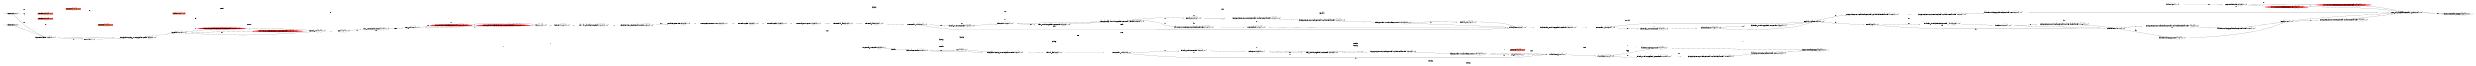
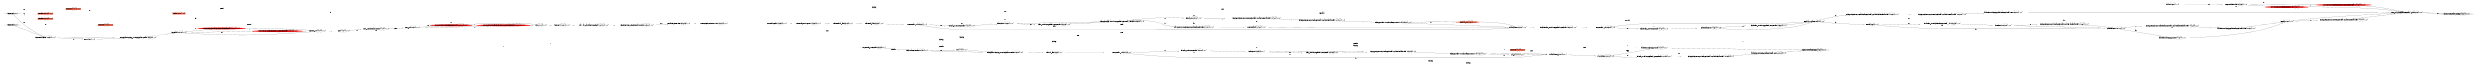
  digraph {
    rankdir=LR
    node [fillcolor=white shape=ellipse style=filled]
    edge [style=bold]
    n1 [label="digester@@@12@@@['1', '1', '0']" shape=diamond]
    n2 [label="context == null@@@15@@@['1', '1', '0']" shape=diamond]
    n3 [label="context = (Context)digester.parse(contextXml)@@@14@@@['1', '1', '0']"]
    n4 [fillcolor=red label="log.error(sm.getString(\"hostConfig.deployDescriptor.error\",contextXml.getAbsolutePath()))@@@16@@@['0', '1', '0']"]
    n5 [label="return@@@17@@@['1', '1', '0']"]
    n6 [fillcolor=red label="log.error(sm.getString(\"hostConfig.deployDescriptor.error\",file))@@@16@@@['1', '0', '0']"]
    n7 [label="addWatchedResources(deployedApp,expandedDocBase.getAbsolutePath(),context)@@@62@@@['1', '1', '0']"]
    n8 [label="addWatchedResources(deployedApp,null,context)@@@76@@@['1', '1', '0']"]
    n9 [label="addWatchedResources(deployedApp,expandedDocBase.getAbsolutePath(),context)@@@73@@@['1', '1', '0']"]
    n10 [fillcolor=lightgray label="context != null && host.findChild(context.getName()) != null@@@87@@@['1', '1', '0']" shape=diamond]
    n11 [label="host.addChild(context)@@@51@@@['1', '1', '0']"]
    n12 [label="DeployedApplication deployedApp = new DeployedApplication(cn.getName())@@@6@@@['1', '1', '0']"]
    n13 [fillcolor=lightgray label="deployed.put(context.getName(),deployedApp)@@@88@@@['1', '1', '0']"]
    n14 [label="log.isInfoEnabled()@@@7@@@['1', '1', '0']" shape=diamond]
    n15 [label="!isExternal@@@78@@@['1', '1', '0']" shape=diamond]
    n16 [label="Context context = null@@@10@@@['1', '1', '0']"]
    n17 [fillcolor=red label="log.info(sm.getString(\"hostConfig.deployDescriptor\",file,configBase.getPath()))@@@8@@@['1', '0', '0']"]
    n18 [fillcolor=red label="log.info(sm.getString(\"hostConfig.deployDescriptor\",contextXml.getAbsolutePath()))@@@8@@@['0', '1', '0']"]
    n19 [label="docBase = new File(host.getAppBaseFile(),context.getDocBase())@@@10@@@['0', '0', '1']"]
    n20 [label="deployedApp.redeployResources.put(docBase.getAbsolutePath(),Long.valueOf(docBase.lastModified()))@@@12@@@['0', '0', '1']"]
    n21 [label="docBase.getAbsolutePath().toLowerCase(Locale.ENGLISH).endsWith(\".war\")@@@13@@@['0', '0', '1']" shape=diamond]
    n22 [label="context.getDocBase() != null@@@53@@@['1', '1', '0']" shape=diamond]
    n23 [label="!expandedDocBase.isAbsolute()@@@55@@@['1', '1', '0']" shape=diamond]
    n24 [label="isExternalWar && unpackWARs@@@59@@@['1', '1', '0']" shape=diamond]
    n25 [label="expandedDocBase = new File(context.getDocBase())@@@54@@@['1', '1', '0']"]
    n26 [label="File docBase = new File(host.getAppBaseFile(),context.getBaseName())@@@19@@@['0', '0', '1']"]
    n27 [label="addWatchedResources(deployedApp,docBase.getAbsolutePath(),context)@@@21@@@['0', '0', '1']"]
    n28 [label="expandedDocBase = new File(host.getAppBaseFile(),context.getDocBase())@@@56@@@['1', '1', '0']"]
    n29 [label="expandedDocBase.exists()@@@71@@@['1', '1', '0']" shape=diamond]
    n30 [label="!isExternal@@@65@@@['1', '1', '0']" shape=diamond]
    n31 [label="deployedApp.redeployResources.put(contextXml.getAbsolutePath(),Long.valueOf(contextXml.lastModified()))@@@61@@@['1', '1', '0']"]
    n32 [label="deployedApp.redeployResources.put(expandedDocBase.getAbsolutePath(),Long.valueOf(expandedDocBase.lastModified()))@@@60@@@['1', '1', '0']"]
    n33 [label="deployedApp.redeployResources.put(docBase.getAbsolutePath(),Long.valueOf(docBase.lastModified()))@@@20@@@['0', '0', '1']"]
    n34 [label="return@@@4@@@['0', '0', '1']"]
    n35 [label="DeployedApplication deployedApp = new DeployedApplication(contextName)@@@5@@@['0', '0', '1']"]
    n36 [fillcolor=lightgray label="deployed.put(contextName,deployedApp)@@@26@@@['0', '0', '1']"]
    n37 [label="addWatchedResources(deployedApp,null,context)@@@24@@@['0', '0', '1']"]
    n38 [label="boolean isWar = false@@@6@@@['0', '0', '1']"]
    n39 [label="File expandedDocBase = new File(host.getAppBaseFile(),cn.getBaseName())@@@52@@@['1', '1', '0']"]
    n40 [label="context.setPath(cn.getPath())@@@29@@@['1', '1', '0']"]
    n41 [label="context.setWebappVersion(cn.getVersion())@@@30@@@['1', '1', '0']"]
    n42 [label="boolean isExternalWar = false@@@31@@@['1', '1', '0']"]
    n43 [fillcolor=tomato label="File contextXml@@@2@@@['1', '0', '0']" shape=box]
    n44 [label="isWar = true@@@14@@@['0', '0', '1']"]
    n45 [label="isWar && unpackWARs@@@18@@@['0', '0', '1']" shape=diamond]
    n46 [label="host.addChild(context)@@@17@@@['0', '0', '1']"]
    n47 [label="String contextName = context.getName()@@@3@@@['0', '0', '1']"]
    n48 [label="deployed.containsKey(contextName)@@@4@@@['0', '0', '1']" shape=diamond]
    n49 [fillcolor=tomato label="Context context@@@2@@@['0', '0', '1']" shape=box]
    n50 [label="{digester.reset()}@@@20@@@['1', '1', '0']"]
    n51 [label="Class<?> clazz = Class.forName(host.getConfigClass())@@@24@@@['1', '1', '0']"]
    n52 [label="!docBase.isAbsolute()@@@35@@@['1', '1', '0']" shape=diamond]
    n53 [label="docBase = new File(host.getAppBaseFile(),context.getDocBase())@@@36@@@['1', '1', '0']"]
    n54 [label="!docBase.getCanonicalPath().startsWith(host.getAppBaseFile().getAbsolutePath() + File.separator)@@@38@@@['1', '1', '0']" shape=diamond]
    n55 [label="log.warn(sm.getString(\"hostConfig.deployDescriptor.localDocBaseSpecified\",docBase))@@@47@@@['1', '1', '0']"]
    n56 [label="deployedApp.redeployResources.put(docBase.getAbsolutePath(),Long.valueOf(docBase.lastModified()))@@@41@@@['1', '1', '0']"]
    n57 [label="docBase.getAbsolutePath().toLowerCase(Locale.ENGLISH).endsWith(\".war\")@@@42@@@['1', '1', '0']" shape=diamond]
    n58 [label="isExternal = true@@@39@@@['1', '1', '0']"]
    n59 [label="deployedApp.redeployResources.put(contextXml.getAbsolutePath(),Long.valueOf(contextXml.lastModified()))@@@40@@@['1', '1', '0']"]
    n60 [label="context.setDocBase(null)@@@48@@@['1', '1', '0']"]
    n61 [fillcolor=tomato label="File contextXml@@@2@@@['0', '1', '0']" shape=box]
    n62 [label="warDocBase.exists()@@@67@@@['1', '1', '0']" shape=diamond]
    n63 [label="deployedApp.redeployResources.put(warDocBase.getAbsolutePath(),Long.valueOf(warDocBase.lastModified()))@@@68@@@['1', '1', '0']"]
    n64 [label="deployedApp.redeployResources.put(expandedDocBase.getAbsolutePath(),Long.valueOf(expandedDocBase.lastModified()))@@@72@@@['1', '1', '0']"]
    n65 [fillcolor=lightgray label="deployDescriptor['1', '0', '0']" shape=diamond]
    n66 [label="deploymentExists(cn.getName())@@@3@@@['1', '1', '0']" shape=diamond]
    n67 [fillcolor=tomato label="ContextName cn@@@2@@@['1', '0', '0']" shape=box]
    n68 [fillcolor=tomato label="String file@@@2@@@['1', '0', '0']" shape=box]
    n69 [fillcolor=tomato label="ContextName cn@@@2@@@['0', '1', '0']" shape=box]
    n70 [label="return@@@4@@@['1', '1', '0']"]
    n71 [label="Throwable t@@@83@@@['1', '1', '0']" shape=diamond]
    n72 [label="ExceptionUtils.handleThrowable(t)@@@84@@@['1', '1', '0']"]
    n73 [fillcolor=red label="log.error(sm.getString(\"hostConfig.deployDescriptor.error\",contextXml.getAbsolutePath()),t)@@@85@@@['0', '1', '0']"]
    n74 [fillcolor=red label="log.error(sm.getString(\"hostConfig.deployDescriptor.error\",file),t)@@@85@@@['1', '0', '0']"]
-   n75 [label="isExternalWar = true@@@43@@@['1', '1', '0']"]
+   n75 [fillcolor=tomato label="isExternalWar = true@@@43@@@['1', '1', '0']"]
    n76 [label="context.addLifecycleListener(listener)@@@26@@@['1', '1', '0']"]
    n77 [label="context.setConfigFile(contextXml.toURI().toURL())@@@27@@@['1', '1', '0']"]
-   n78 [label="context.setName(cn.getName())@@@28@@@['1', '1', '0']"]
    n79 [label="File docBase = new File(context.getDocBase())@@@8@@@['0', '0', '1']"]
    n80 [label="!docBase.isAbsolute()@@@9@@@['0', '0', '1']" shape=diamond]
    n81 [label="LifecycleListener listener = (LifecycleListener)clazz.newInstance()@@@25@@@['1', '1', '0']"]
    n82 [label="context.getDocBase() != null@@@7@@@['0', '0', '1']" shape=diamond]
    n83 [label="File docBase = new File(context.getDocBase())@@@34@@@['1', '1', '0']"]
    n84 [fillcolor=lightgray label="deployDescriptor['0', '1', '0']" shape=diamond]
    n85 [label="deployedApp.redeployResources.put(contextXml.getAbsolutePath(),Long.valueOf(contextXml.lastModified()))@@@79@@@['1', '1', '0']"]
    n86 [label="File warDocBase = new File(expandedDocBase.getAbsolutePath() + \".war\")@@@66@@@['1', '1', '0']"]
    n87 [label="boolean isExternal = false@@@32@@@['1', '1', '0']"]
    n88 [label="context.getDocBase() != null@@@33@@@['1', '1', '0']" shape=diamond]
    n1 -> n2 [label=true style=dotted]
    n1 -> n3
    n1 -> n3 [label=true style=dotted]
    n2 -> n4
    n2 -> n4 [label=true style=dotted]
    n2 -> n5 [label=true style=dotted]
    n2 -> n6
    n2 -> n6 [label=true style=dotted]
    n3 -> n2 [label=context style=solid]
    n3 -> n2
    n3 -> n7 [label=context style=solid]
    n3 -> n8 [label=context style=solid]
    n3 -> n9 [label=context style=solid]
    n3 -> n10 [label=context style=solid]
    n3 -> n11 [label=context style=solid]
    n4 -> n5
    n5 -> n50
    n6 -> n4 [label=0 style=dashed]
    n6 -> n5
    n7 -> n10
    n8 -> n15
    n9 -> n15
    n10 -> n13 [label=true style=dotted]
    n10 -> n13
    n11 -> n39
    n12 -> n7 [label=deployedApp style=solid]
    n12 -> n8 [label=deployedApp style=solid]
    n12 -> n9 [label=deployedApp style=solid]
    n12 -> n13 [label=deployedApp style=solid]
    n12 -> n14
    n14 -> n16
    n14 -> n17 [label=true style=dotted]
    n14 -> n17
    n14 -> n18
    n14 -> n18 [label=true style=dotted]
    n15 -> n10
    n15 -> n85 [label=true style=dotted]
    n15 -> n85
    n16 -> n1
    n17 -> n16
    n17 -> n18 [label=0 style=dashed]
    n18 -> n16
    n19 -> n20
    n20 -> n21
    n21 -> n44
    n21 -> n44 [label=true style=dotted]
    n21 -> n46
    n22 -> n23 [label=true style=dotted]
    n22 -> n24
    n22 -> n25
    n22 -> n25 [label=true style=dotted]
    n22 -> n26 [label=0 style=dashed]
    n23 -> n24
    n23 -> n27 [label=0 style=dashed]
    n23 -> n28 [label=true style=dotted]
    n23 -> n28
    n24 -> n7 [label=true style=dotted]
    n24 -> n15 [label=false style=dotted]
    n24 -> n29 [label=false style=dotted]
    n24 -> n30 [label=false style=dotted]
    n24 -> n30
    n24 -> n31 [label=true style=dotted]
    n24 -> n32
    n24 -> n32 [label=true style=dotted]
    n25 -> n23
    n26 -> n33
    n27 -> n36
    n28 -> n24
    n29 -> n8
    n29 -> n8 [label=false style=dotted]
    n29 -> n9 [label=true style=dotted]
    n29 -> n64 [label=true style=dotted]
    n29 -> n64
    n30 -> n29
    n30 -> n62 [label=true style=dotted]
    n30 -> n86
    n30 -> n86 [label=true style=dotted]
    n31 -> n7
    n32 -> n31
    n33 -> n27
    n34 -> n35
    n35 -> n27 [label=deployedApp style=solid]
    n35 -> n36 [label=deployedApp style=solid]
    n35 -> n37 [label=deployedApp style=solid]
    n35 -> n38
    n37 -> n36
    n38 -> n45 [label=isWar style=solid]
    n38 -> n82
    n39 -> n22
    n40 -> n41
    n41 -> n42
    n42 -> n24 [label=isExternalWar style=solid]
    n42 -> n87
    n43 -> n3 [label=contextXml style=solid]
    n44 -> n45 [label=isWar style=solid]
    n44 -> n46
    n45 -> n26
    n45 -> n26 [label=true style=dotted]
    n45 -> n27 [label=true style=dotted]
    n45 -> n33 [label=true style=dotted]
    n45 -> n37
    n45 -> n37 [label=false style=dotted]
    n46 -> n45
    n47 -> n35 [label=contextName style=solid]
    n47 -> n36 [label=contextName style=solid]
    n47 -> n48
    n47 -> n48 [label=contextName style=solid]
    n48 -> n34
    n48 -> n34 [label=true style=dotted]
    n48 -> n35
    n49 -> n27 [label=context style=solid]
    n49 -> n37 [label=context style=solid]
    n49 -> n46 [label=context style=solid]
    n50 -> n51
    n51 -> n81
    n52 -> n53
    n52 -> n53 [label=true style=dotted]
    n52 -> n54
    n53 -> n54
    n53 -> n55 [label=docBase style=solid]
    n54 -> n55
    n54 -> n55 [label=false style=dotted]
    n54 -> n56 [label=true style=dotted]
    n54 -> n57 [label=true style=dotted]
    n54 -> n58
    n54 -> n58 [label=true style=dotted]
    n54 -> n59 [label=true style=dotted]
    n54 -> n60 [label=false style=dotted]
    n55 -> n60
    n56 -> n57
    n57 -> n11
    n57 -> n75 [label=true style=dotted]
    n57 -> n75
    n58 -> n59
    n59 -> n56
    n60 -> n11
    n61 -> n3 [label=contextXml style=solid]
    n62 -> n29
    n62 -> n63
    n62 -> n63 [label=true style=dotted]
    n63 -> n29
    n64 -> n9
    n65 -> n43 [label=true style=dotted]
    n65 -> n66
    n65 -> n67 [label=true style=dotted]
    n65 -> n68 [label=true style=dotted]
    n65 -> n69 [label=0 style=dashed]
    n66 -> n12
    n66 -> n47 [label=0 style=dotted]
    n66 -> n70
    n66 -> n70 [label=true style=dotted]
    n68 -> n6 [label=file style=solid]
    n68 -> n17 [label=file style=solid]
    n70 -> n12
    n70 -> n34 [label=0 style=dashed]
    n71 -> n72 [label=true style=dotted]
    n71 -> n72
    n71 -> n73 [label=true style=dotted]
    n71 -> n74 [label=true style=dotted]
    n72 -> n73
    n72 -> n74
    n73 -> n10
    n74 -> n10
    n74 -> n73 [label=0 style=dashed]
    n75 -> n11
    n75 -> n24 [label=isExternalWar style=solid]
    n75 -> n44 [label=0 style=dashed]
    n76 -> n77
-   n77 -> n78
-   n78 -> n40
    n79 -> n80
    n80 -> n19
    n80 -> n19 [label=true style=dotted]
    n80 -> n20
    n81 -> n76
    n81 -> n76 [label=listener style=solid]
    n82 -> n20 [label=true style=dotted]
    n82 -> n21 [label=true style=dotted]
    n82 -> n46
    n82 -> n79 [label=true style=dotted]
    n82 -> n79
    n82 -> n80 [label=true style=dotted]
    n83 -> n52
    n83 -> n55 [label=docBase style=solid]
    n84 -> n61 [label=true style=dotted]
    n84 -> n66
    n84 -> n69 [label=true style=dotted]
    n85 -> n10
    n86 -> n62
    n87 -> n88
    n88 -> n11
    n88 -> n52 [label=true style=dotted]
    n88 -> n54 [label=true style=dotted]
    n88 -> n83
    n88 -> n83 [label=true style=dotted]
  }
